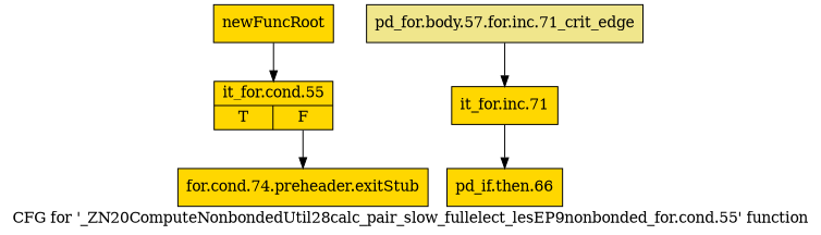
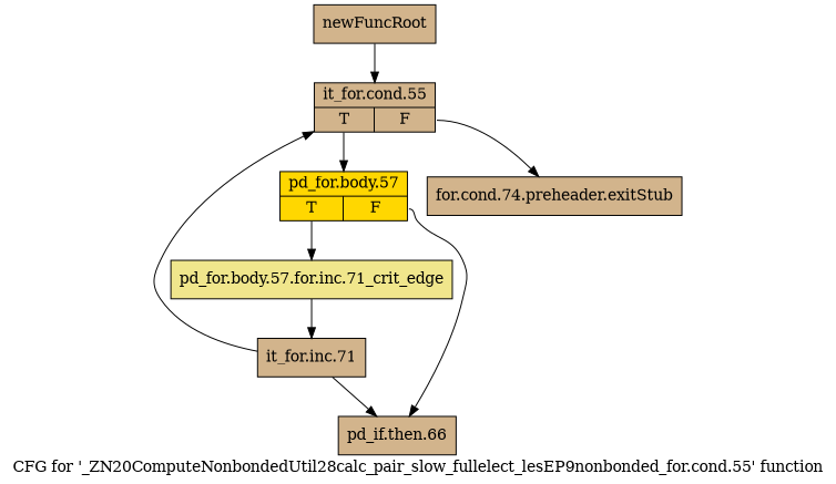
  digraph {
    label="CFG for '_ZN20ComputeNonbondedUtil28calc_pair_slow_fullelect_lesEP9nonbonded_for.cond.55' function"
    node [fillcolor=tan shape=record style=filled]
-   n1 [fillcolor=gold label="{newFuncRoot}"]
-   n2 [fillcolor=gold label="{it_for.cond.55|{<s0>T|<s1>F}}"]
-   n3 [fillcolor=gold label="{for.cond.74.preheader.exitStub}"]
+   n1 [label="{newFuncRoot}"]
+   n2 [label="{it_for.cond.55|{<s0>T|<s1>F}}"]
+   n3 [label="{for.cond.74.preheader.exitStub}"]
+   n4 [fillcolor=gold label="{pd_for.body.57|{<s0>T|<s1>F}}"]
    n5 [fillcolor=khaki label="{pd_for.body.57.for.inc.71_crit_edge}"]
-   n6 [fillcolor=gold label="{pd_if.then.66}"]
-   n7 [fillcolor=gold label="{it_for.inc.71}"]
+   n6 [label="{pd_if.then.66}"]
+   n7 [label="{it_for.inc.71}"]
    n1 -> n2
    n2 -> n3 [tailport=s1]
+   n2 -> n4 [tailport=s0]
+   n4 -> n5 [tailport=s0]
+   n4 -> n6 [tailport=s1]
    n5 -> n7
+   n7 -> n2
    n7 -> n6
  }
